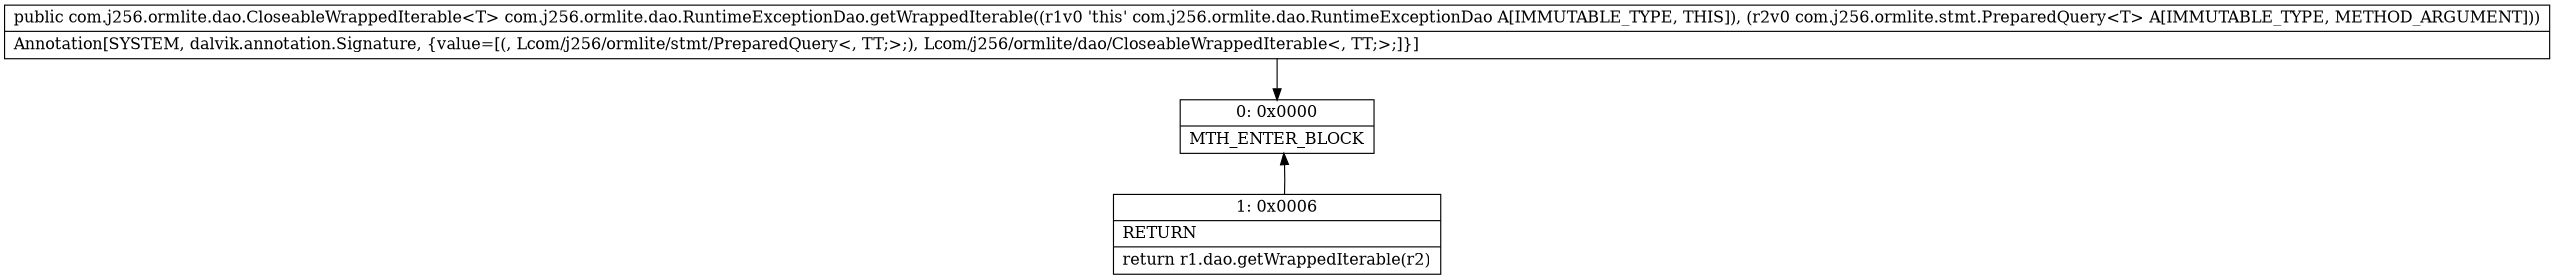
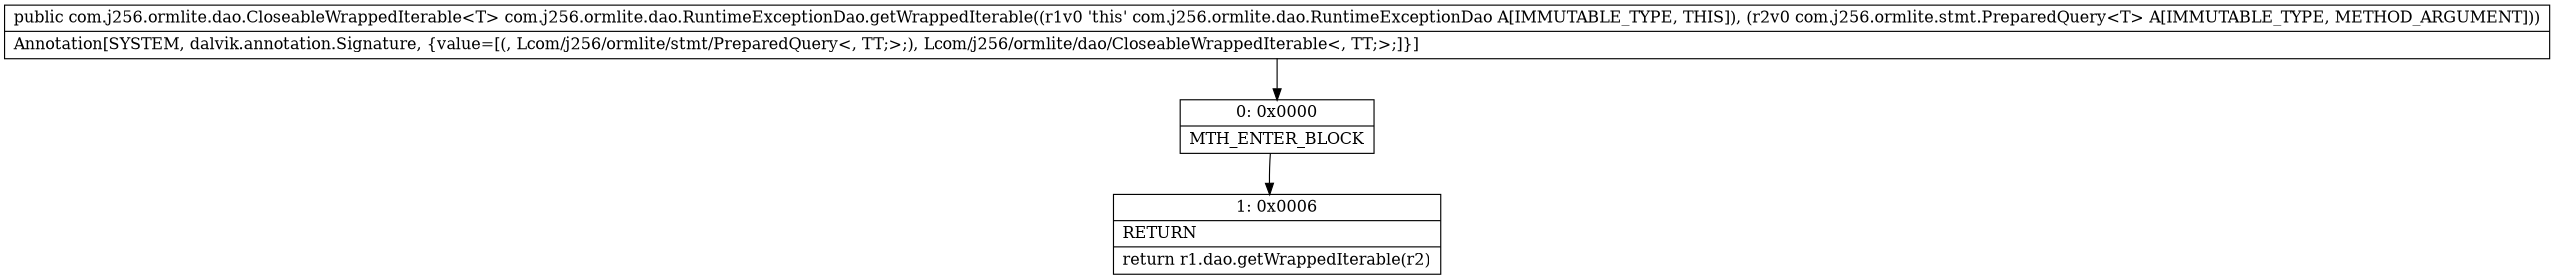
  digraph {
    node [shape=record]
    n1 [label="{0\:\ 0x0000|MTH_ENTER_BLOCK\l}"]
    n2 [label="{1\:\ 0x0006|RETURN\l|return r1.dao.getWrappedIterable(r2)\l}"]
    n3 [label="{public com.j256.ormlite.dao.CloseableWrappedIterable\<T\> com.j256.ormlite.dao.RuntimeExceptionDao.getWrappedIterable((r1v0 'this' com.j256.ormlite.dao.RuntimeExceptionDao A[IMMUTABLE_TYPE, THIS]), (r2v0 com.j256.ormlite.stmt.PreparedQuery\<T\> A[IMMUTABLE_TYPE, METHOD_ARGUMENT]))  | Annotation[SYSTEM, dalvik.annotation.Signature, \{value=[(, Lcom\/j256\/ormlite\/stmt\/PreparedQuery\<, TT;\>;), Lcom\/j256\/ormlite\/dao\/CloseableWrappedIterable\<, TT;\>;]\}]\l}"]
-   n2 -> n1
+   n1 -> n2
    n3 -> n1
  }
